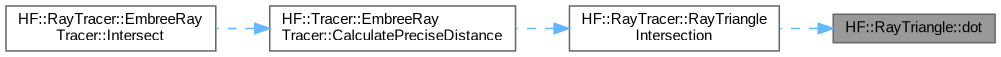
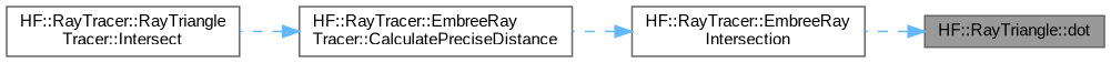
  digraph {
    fontname="Liberation Sans"
    rankdir=RL
    node [color=grey40 fillcolor=white fontname="Liberation Sans" fontsize=10 shape=box style=filled]
    edge [color=steelblue1 dir=back fontname="Liberation Sans" fontsize=10 labelfontname=Helvetica labelfontsize=10 style=dashed]
    n1 [color=gray40 fillcolor=grey60 fontcolor=black height=0.2 label="HF::RayTriangle::dot" width=0.4]
-   n2 [height=0.2 label="HF::RayTracer::RayTriangle\lIntersection" width=0.4]
-   n3 [height=0.2 label="HF::Tracer::EmbreeRay\lTracer::CalculatePreciseDistance" width=0.4]
-   n4 [height=0.2 label="HF::RayTracer::EmbreeRay\lTracer::Intersect" width=0.4]
+   n2 [height=0.2 label="HF::RayTracer::EmbreeRay\lIntersection" width=0.4]
+   n3 [height=0.2 label="HF::RayTracer::EmbreeRay\lTracer::CalculatePreciseDistance" width=0.4]
+   n4 [height=0.2 label="HF::RayTracer::RayTriangle\lTracer::Intersect" width=0.4]
    n1 -> n2
    n2 -> n3
    n3 -> n4
  }
